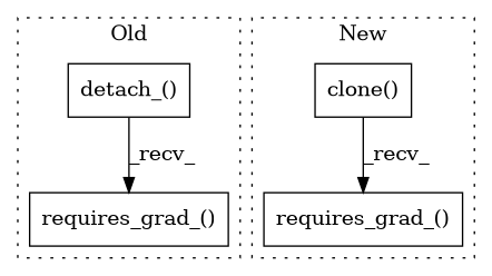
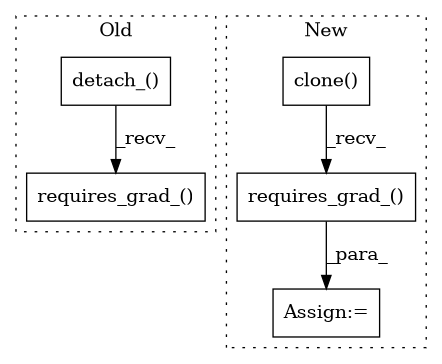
  digraph {
    node [a=75 s=8070 shape=box]
    n1 [l=28 label="requires_grad_()"]
    n2 [l=11 label="detach_()"]
    n3 [l=31 label="requires_grad_()" s=8121]
+   n4 [a=68 l=3 label="Assign:=" s=8118]
    n5 [l=14 label="clone()" s=8121]
    subgraph cluster_1 {
      label=Old
      style=dotted
      n1
      n2
    }
    subgraph cluster_2 {
      label=New
      style=dotted
      n3
+     n4
      n5
    }
    n2 -> n1 [label=_recv_]
+   n3 -> n4 [label=_para_]
    n5 -> n3 [label=_recv_]
  }
